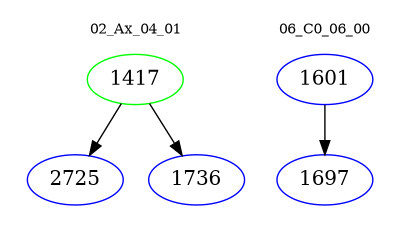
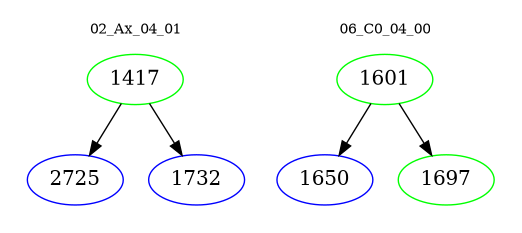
  digraph {
    node [color=blue]
    edge [color=black]
    n1 [color=green label=1417]
    n2 [label=2725]
-   n3 [label=1736]
-   n4 [label=1601]
-   n6 [label=1697]
+   n3 [label=1732]
+   n4 [color=green label=1601]
+   n5 [label=1650]
+   n6 [color=green label=1697]
    subgraph cluster_1 {
      color=white
      fontsize=10
      label="02_Ax_04_01"
      n1
      n2
      n3
    }
    subgraph cluster_2 {
      color=white
      fontsize=10
-     label="06_C0_06_00"
+     label="06_C0_04_00"
      n4
+     n5
      n6
    }
    n1 -> n2
    n1 -> n3
+   n4 -> n5
    n4 -> n6
  }
